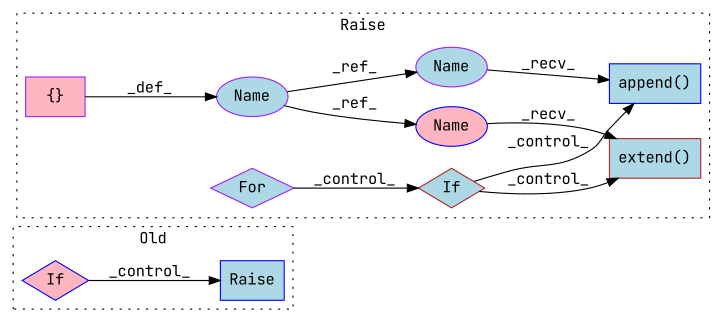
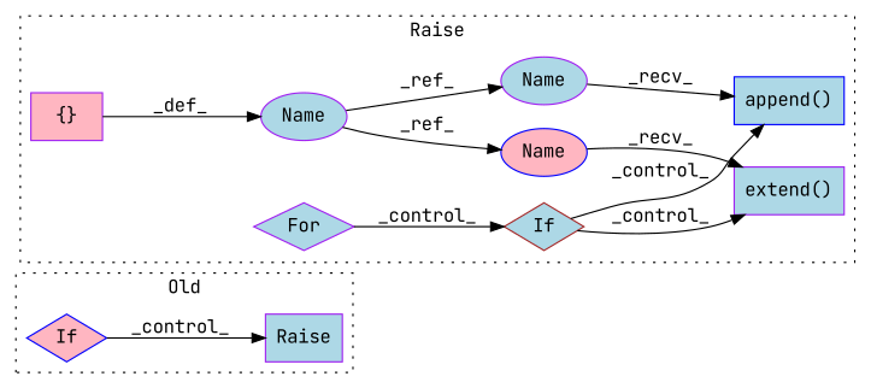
  digraph {
    fontname="JetBrains Mono"
    rankdir=LR
    node [a=87 color=blue fillcolor=lightblue fontname="JetBrains Mono" l=11 shape=box style=filled]
    edge [fontname="JetBrains Mono"]
-   n1 [a=91 l=6 label=Raise s=976]
+   n1 [a=91 color=purple l=6 label=Raise s=976]
    n2 [a=96 fillcolor=lightpink l=3 label=If s=923 shape=diamond]
-   n3 [a=75 color=brown l="19,1" label="extend()" s="1170,1197"]
+   n3 [a=75 color=purple l="19,1" label="extend()" s="1170,1197"]
    n4 [a=96 color=brown l=3 label=If s=1124 shape=diamond]
    n5 [a=59 color=purple fillcolor=lightpink l="2,1" label="{}" s="938,938"]
    n6 [a=107 color=purple l="4,14" label=For s="950,965" shape=diamond]
    n7 [a=75 l="19,1" label="append()" s="1233,1253"]
    n8 [color=purple label=Name s=924 shape=ellipse]
    n9 [fillcolor=lightpink label=Name s=1170 shape=ellipse]
    n10 [color=purple label=Name s=1233 shape=ellipse]
    subgraph cluster_1 {
      label=Old
      style=dotted
      n1
      n2
    }
    subgraph cluster_2 {
      label=Raise
      style=dotted
      n3
      n4
      n5
      n6
      n7
      n8
      n9
      n10
    }
    n2 -> n1 [label=_control_]
    n4 -> n3 [label=_control_]
    n4 -> n7 [label=_control_]
    n5 -> n8 [label=_def_]
    n6 -> n4 [label=_control_]
    n8 -> n9 [label=_ref_]
    n8 -> n10 [label=_ref_]
    n9 -> n3 [label=_recv_]
    n10 -> n7 [label=_recv_]
  }
